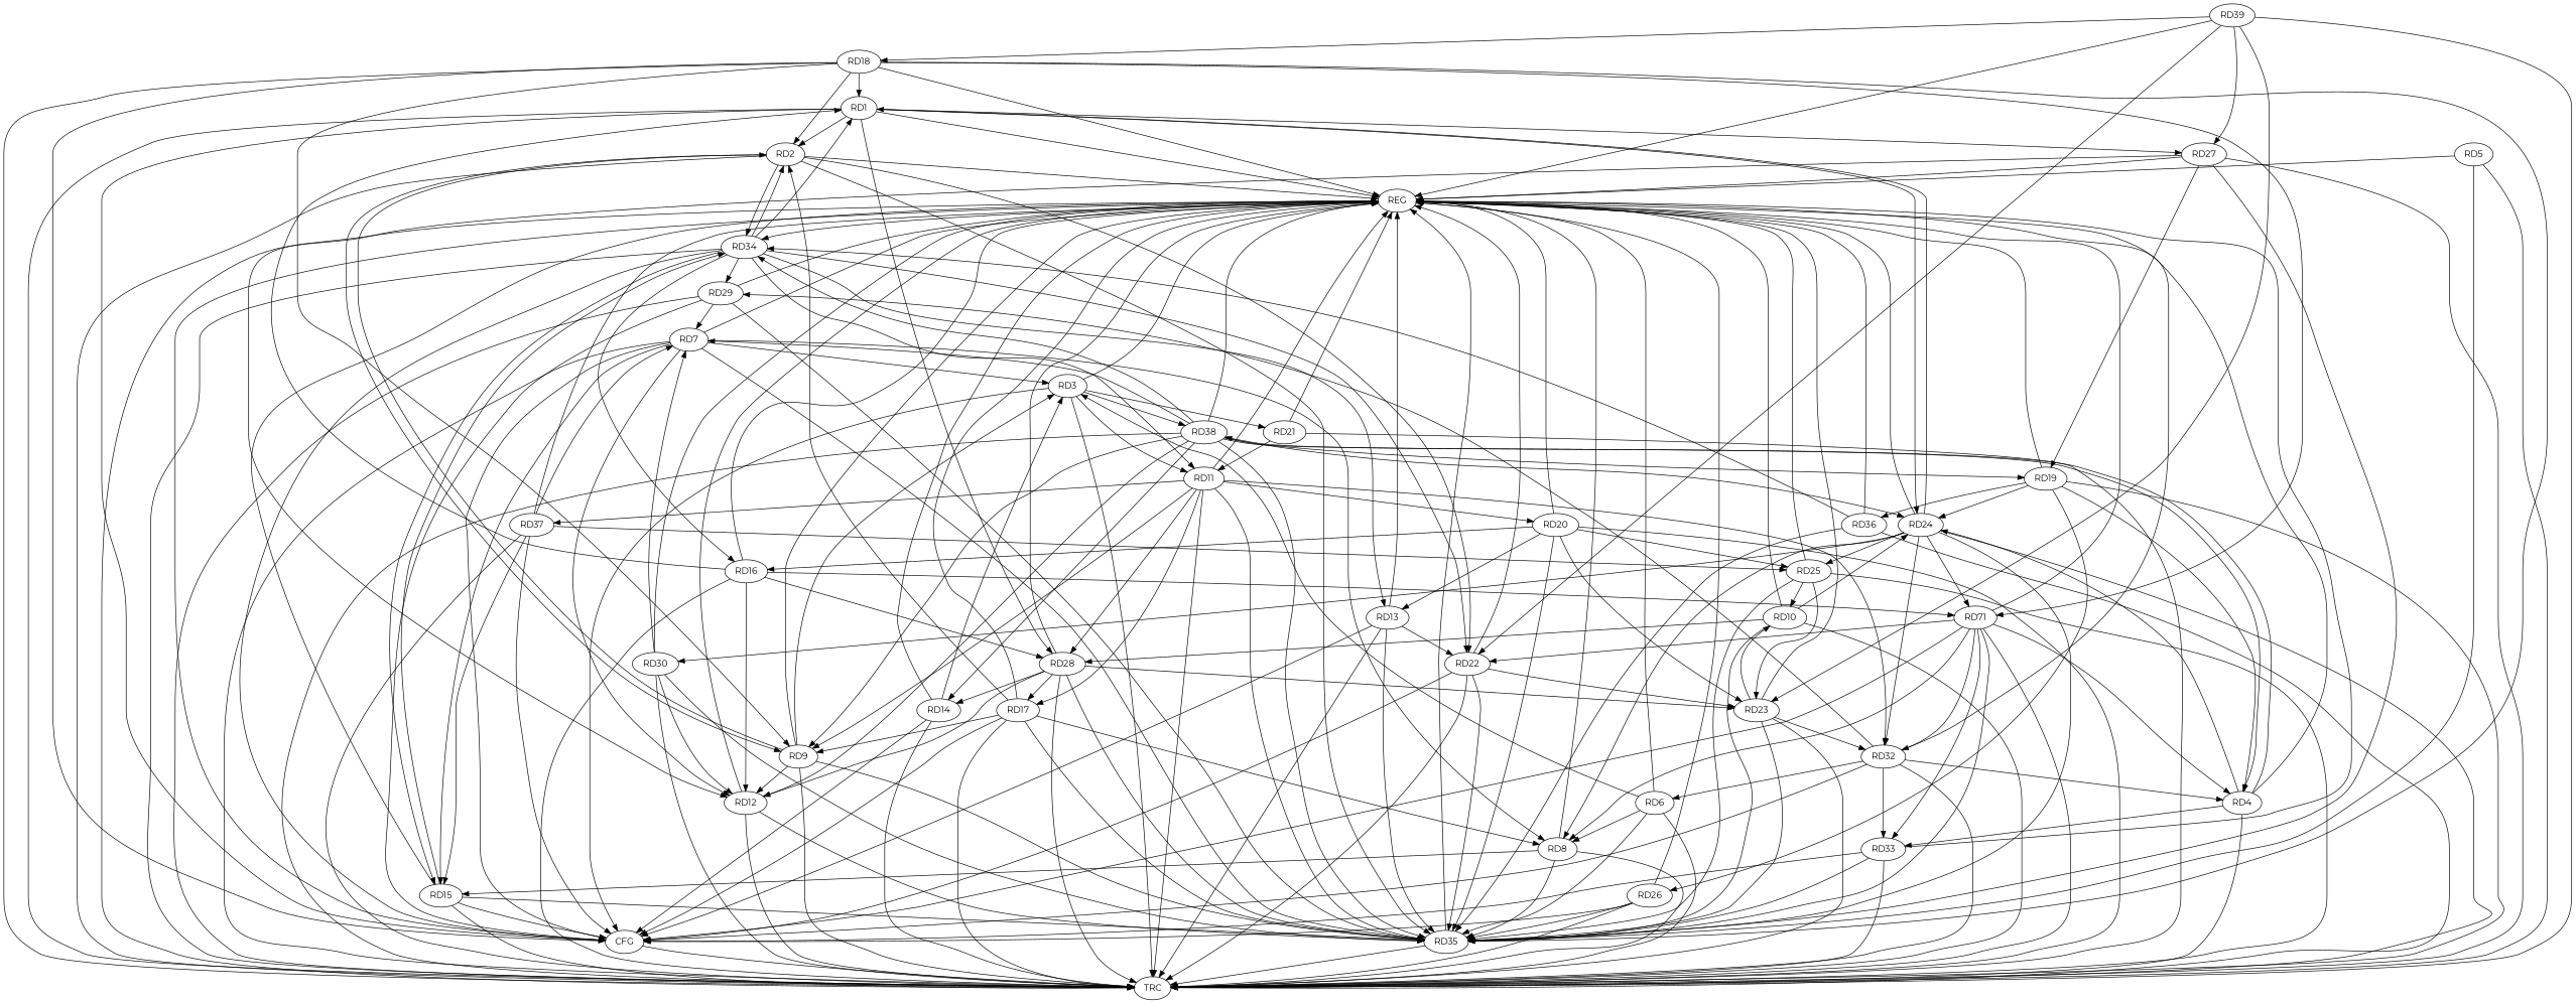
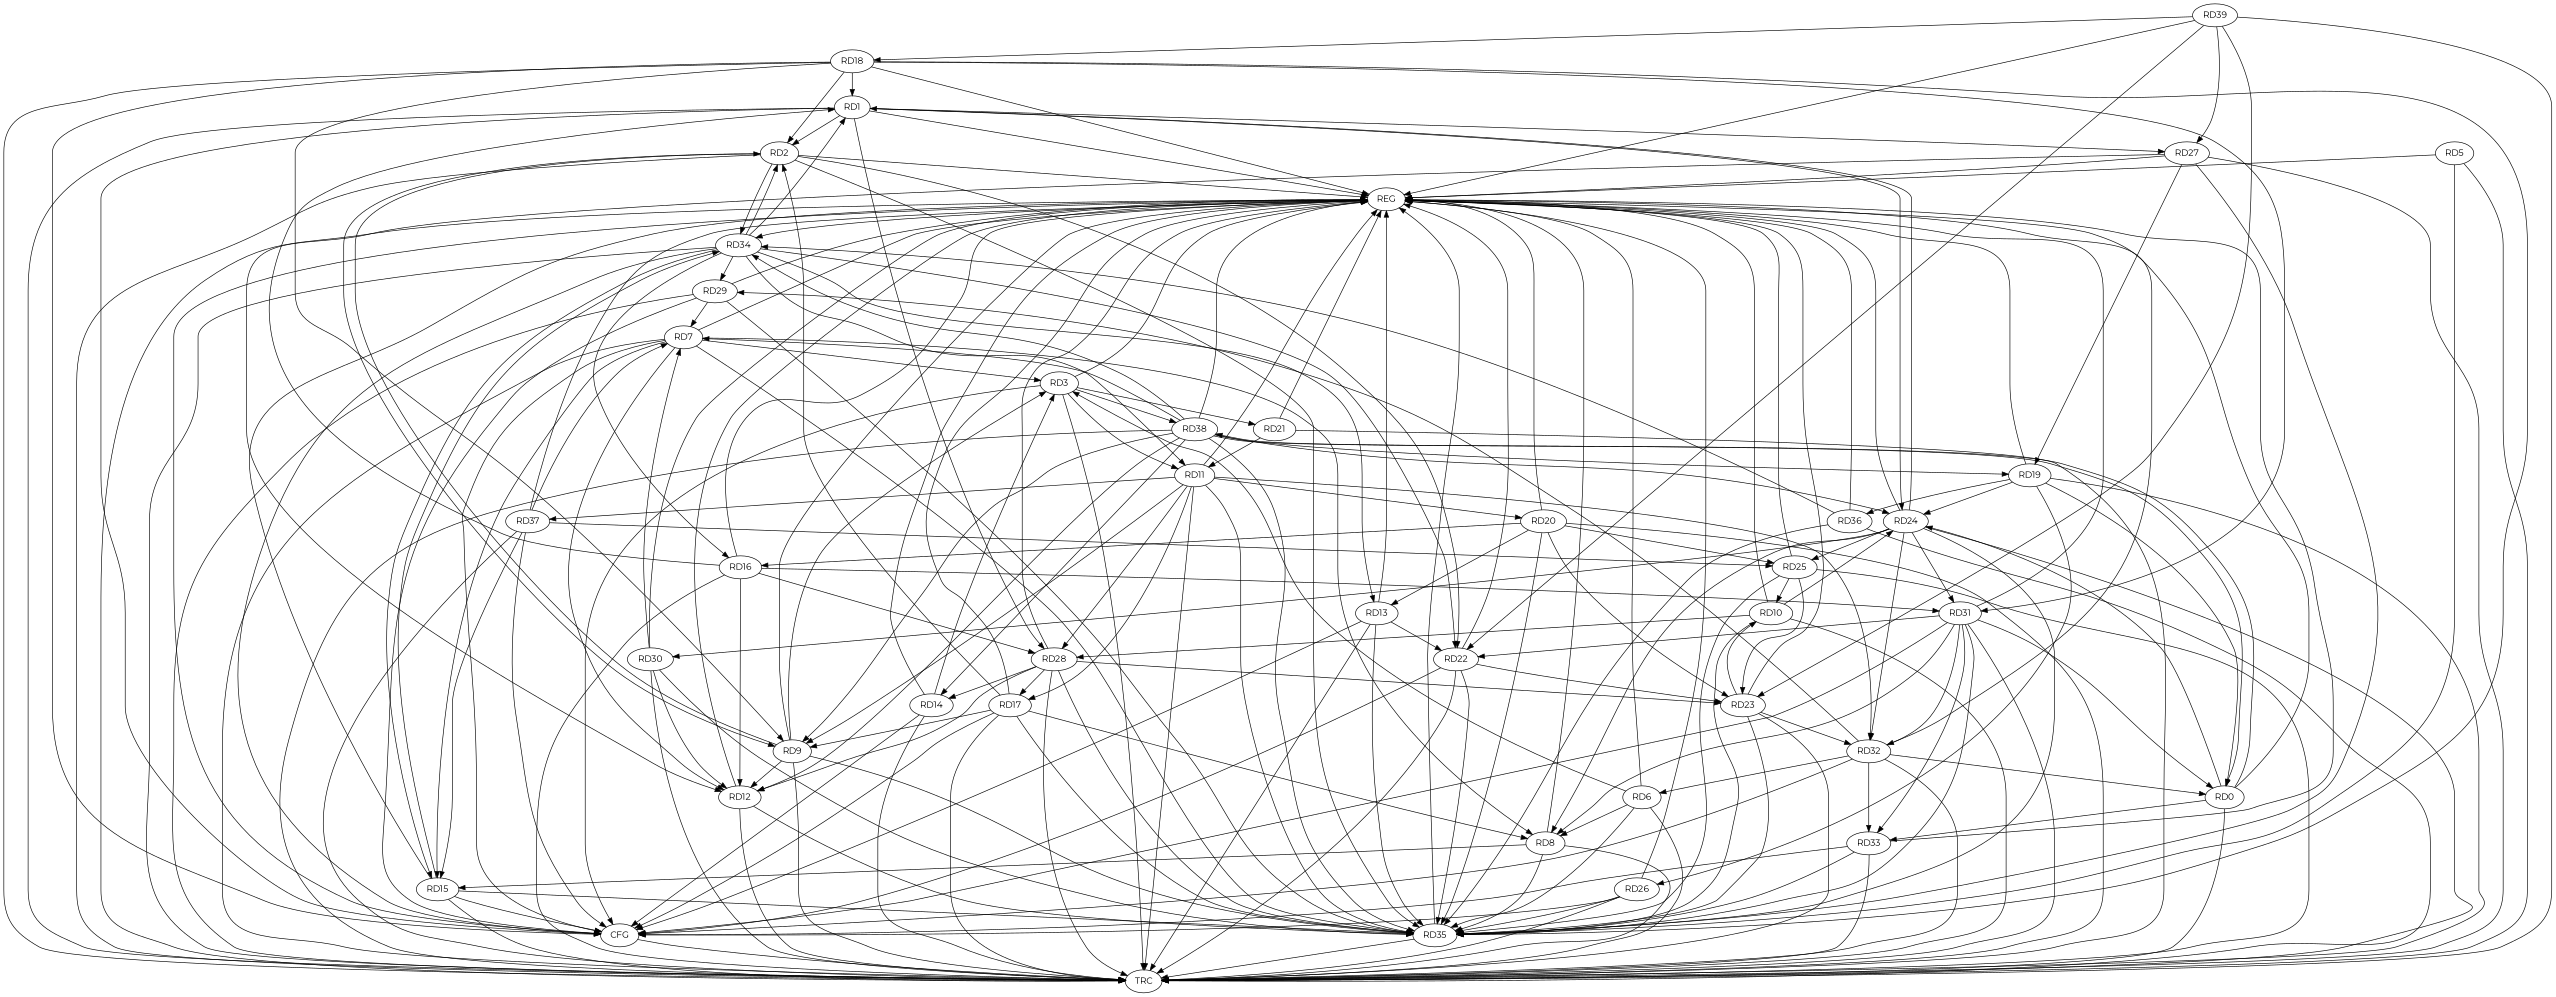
  strict digraph {
    fontname=Montserrat
    node [fontname=Montserrat]
    edge [fontname=Montserrat]
    n1 [label=RD1]
    n2 [label=RD2]
    n3 [label=RD24]
    n4 [label=RD27]
    n5 [label=RD28]
    n6 [label=REG]
    n7 [label=CFG]
    n8 [label=TRC]
    n9 [label=RD9]
    n10 [label=RD22]
    n11 [label=RD34]
    n12 [label=RD35]
    n13 [label=RD8]
    n14 [label=RD32]
-   n15 [label=RD71]
+   n15 [label=RD31]
    n16 [label=RD25]
    n17 [label=RD30]
    n18 [label=RD12]
    n19 [label=RD19]
    n20 [label=RD17]
    n21 [label=RD14]
    n22 [label=RD23]
    n23 [label=RD3]
    n24 [label=RD11]
    n25 [label=RD15]
    n26 [label=RD13]
    n27 [label=RD16]
    n28 [label=RD29]
    n29 [label=RD21]
    n30 [label=RD38]
    n31 [label=RD20]
    n32 [label=RD37]
-   n33 [label=RD4]
+   n33 [label=RD0]
    n34 [label=RD7]
    n35 [label=RD33]
    n36 [label=RD5]
    n37 [label=RD6]
    n38 [label=RD10]
    n39 [label=RD18]
    n40 [label=RD26]
    n41 [label=RD36]
    n42 [label=RD39]
    n1 -> n2
    n1 -> n3
    n1 -> n4
    n1 -> n5
    n1 -> n6
    n1 -> n7
    n1 -> n8
    n2 -> n6
    n2 -> n8
    n2 -> n9
    n2 -> n10
    n2 -> n11
    n2 -> n12
    n3 -> n1
    n3 -> n6
    n3 -> n8
    n3 -> n12
    n3 -> n13
    n3 -> n14
    n3 -> n15
    n3 -> n16
    n3 -> n17
    n4 -> n6
    n4 -> n8
    n4 -> n12
    n4 -> n18
    n4 -> n19
    n5 -> n6
    n5 -> n8
    n5 -> n12
    n5 -> n18
    n5 -> n20
    n5 -> n21
    n5 -> n22
    n6 -> n7
    n6 -> n11
    n7 -> n8
    n8 -> n6
    n9 -> n2
    n9 -> n6
    n9 -> n8
    n9 -> n12
    n9 -> n18
    n9 -> n23
    n10 -> n6
    n10 -> n7
    n10 -> n8
    n10 -> n12
    n10 -> n22
    n11 -> n1
    n11 -> n2
    n11 -> n7
    n11 -> n8
    n11 -> n10
    n11 -> n24
    n11 -> n25
    n11 -> n26
    n11 -> n27
    n11 -> n28
    n12 -> n6
    n12 -> n8
    n13 -> n6
    n13 -> n8
    n13 -> n12
    n13 -> n25
    n14 -> n6
    n14 -> n7
    n14 -> n8
    n14 -> n28
    n14 -> n33
    n14 -> n35
    n14 -> n37
    n15 -> n6
    n15 -> n7
    n15 -> n8
    n15 -> n10
    n15 -> n12
    n15 -> n13
    n15 -> n14
    n15 -> n33
    n15 -> n35
    n16 -> n6
    n16 -> n8
    n16 -> n12
    n16 -> n22
    n16 -> n38
    n17 -> n6
    n17 -> n8
    n17 -> n12
    n17 -> n18
    n17 -> n34
    n18 -> n6
    n18 -> n8
    n18 -> n12
    n19 -> n3
    n19 -> n6
    n19 -> n8
    n19 -> n33
    n19 -> n40
    n19 -> n41
    n20 -> n2
    n20 -> n6
    n20 -> n7
    n20 -> n8
    n20 -> n9
    n20 -> n12
    n20 -> n13
    n21 -> n6
    n21 -> n7
    n21 -> n8
    n21 -> n23
    n22 -> n6
    n22 -> n8
    n22 -> n12
    n22 -> n14
    n22 -> n38
    n23 -> n6
    n23 -> n7
    n23 -> n8
    n23 -> n24
    n23 -> n29
    n23 -> n30
    n24 -> n5
    n24 -> n6
    n24 -> n8
    n24 -> n9
    n24 -> n12
    n24 -> n14
    n24 -> n20
    n24 -> n31
    n24 -> n32
    n25 -> n6
    n25 -> n7
    n25 -> n8
    n25 -> n11
    n25 -> n12
    n26 -> n6
    n26 -> n7
    n26 -> n8
    n26 -> n10
    n26 -> n12
    n27 -> n1
    n27 -> n5
    n27 -> n6
    n27 -> n8
    n27 -> n15
    n27 -> n18
    n28 -> n6
    n28 -> n7
    n28 -> n8
    n28 -> n12
    n28 -> n34
    n29 -> n6
    n29 -> n8
    n29 -> n24
    n30 -> n3
    n30 -> n6
    n30 -> n8
    n30 -> n9
    n30 -> n11
    n30 -> n12
    n30 -> n18
    n30 -> n19
    n30 -> n21
    n30 -> n33
    n30 -> n34
    n31 -> n6
    n31 -> n8
    n31 -> n12
    n31 -> n16
    n31 -> n22
    n31 -> n26
    n31 -> n27
    n32 -> n6
    n32 -> n7
    n32 -> n8
    n32 -> n16
    n32 -> n25
    n32 -> n34
    n33 -> n3
    n33 -> n6
    n33 -> n8
    n33 -> n30
    n33 -> n35
    n34 -> n6
    n34 -> n7
    n34 -> n8
    n34 -> n12
    n34 -> n13
    n34 -> n18
    n34 -> n23
    n34 -> n25
    n35 -> n6
    n35 -> n7
    n35 -> n8
    n35 -> n12
    n36 -> n6
    n36 -> n8
    n36 -> n12
    n37 -> n6
    n37 -> n8
    n37 -> n12
    n37 -> n13
    n37 -> n23
    n38 -> n3
    n38 -> n5
    n38 -> n6
    n38 -> n8
    n38 -> n12
    n39 -> n1
    n39 -> n2
    n39 -> n6
    n39 -> n7
    n39 -> n8
    n39 -> n9
    n39 -> n12
    n39 -> n15
    n40 -> n6
    n40 -> n7
    n40 -> n8
    n40 -> n12
    n41 -> n6
    n41 -> n8
    n41 -> n11
    n41 -> n12
    n42 -> n4
    n42 -> n6
    n42 -> n8
    n42 -> n10
    n42 -> n22
    n42 -> n39
  }
